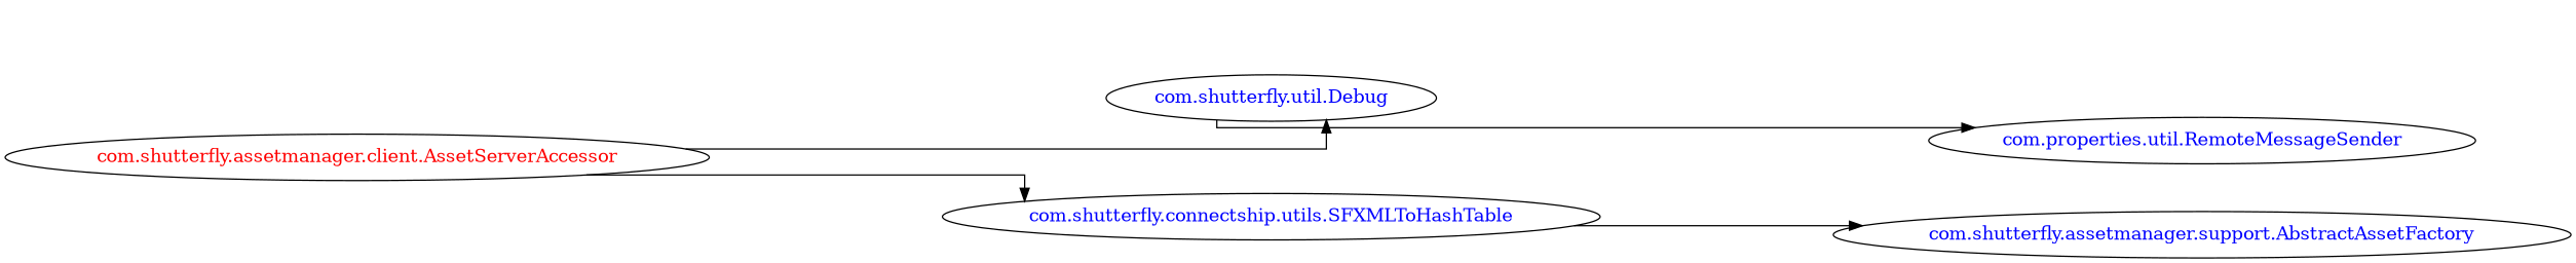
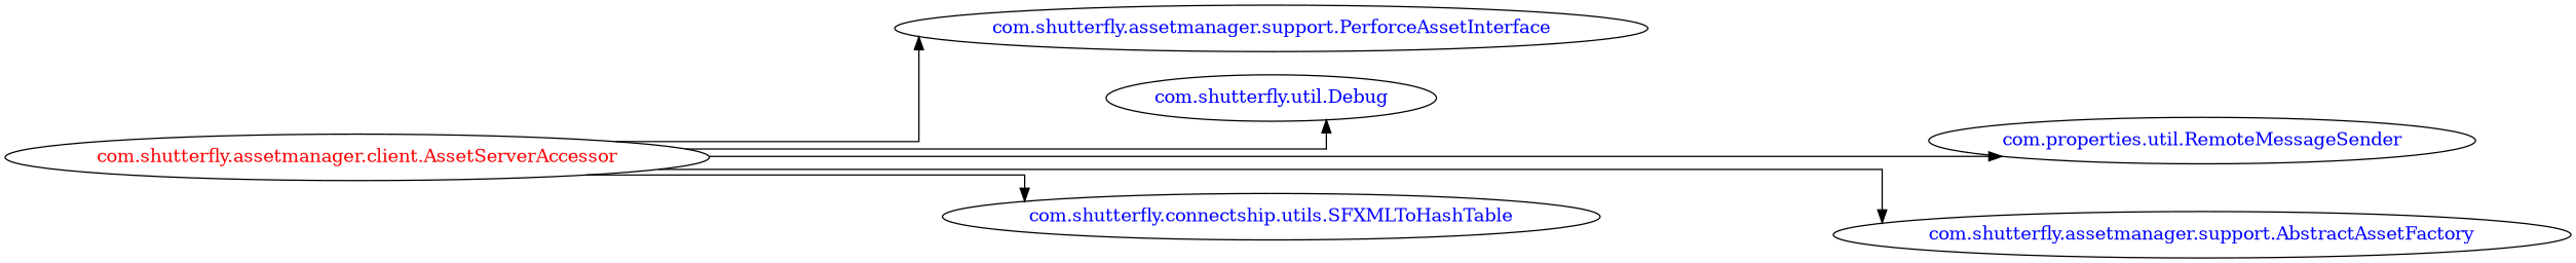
  digraph {
    concentrate=true
    rankdir=LR
    ranksep=2.0
    splines=ortho
    node [fontcolor=blue]
    "com.shutterfly.assetmanager.client.AssetServerAccessor" [fontcolor=red]
+   "com.shutterfly.assetmanager.support.PerforceAssetInterface"
    "com.shutterfly.util.Debug"
    n4 [label="com.properties.util.RemoteMessageSender"]
    "com.shutterfly.connectship.utils.SFXMLToHashTable"
    "com.shutterfly.assetmanager.support.AbstractAssetFactory"
+   "com.shutterfly.assetmanager.client.AssetServerAccessor" -> "com.shutterfly.assetmanager.support.PerforceAssetInterface"
    "com.shutterfly.assetmanager.client.AssetServerAccessor" -> "com.shutterfly.util.Debug"
-   "com.shutterfly.util.Debug" -> n4
+   "com.shutterfly.assetmanager.client.AssetServerAccessor" -> n4
    "com.shutterfly.assetmanager.client.AssetServerAccessor" -> "com.shutterfly.connectship.utils.SFXMLToHashTable"
-   "com.shutterfly.connectship.utils.SFXMLToHashTable" -> "com.shutterfly.assetmanager.support.AbstractAssetFactory"
+   "com.shutterfly.assetmanager.client.AssetServerAccessor" -> "com.shutterfly.assetmanager.support.AbstractAssetFactory"
  }
